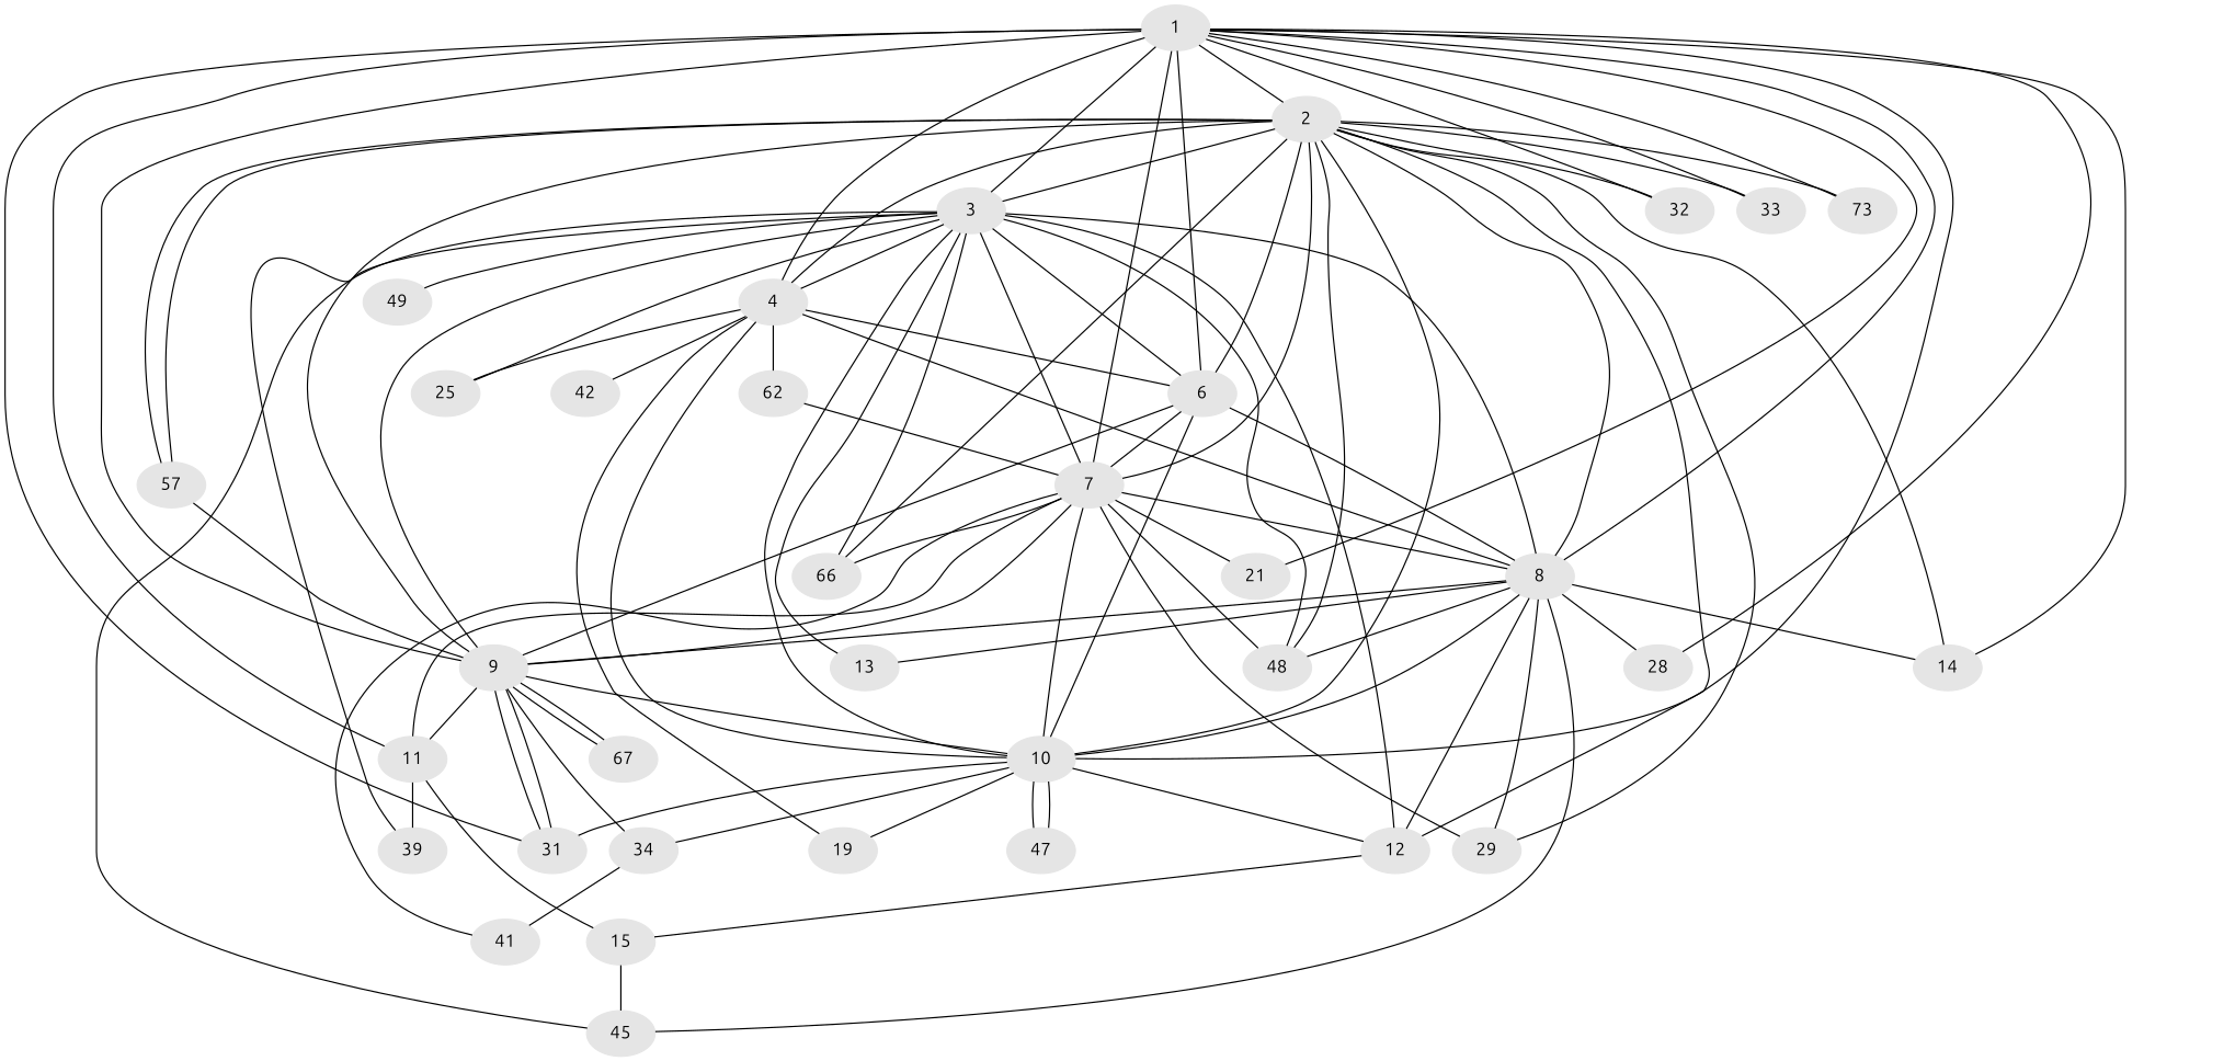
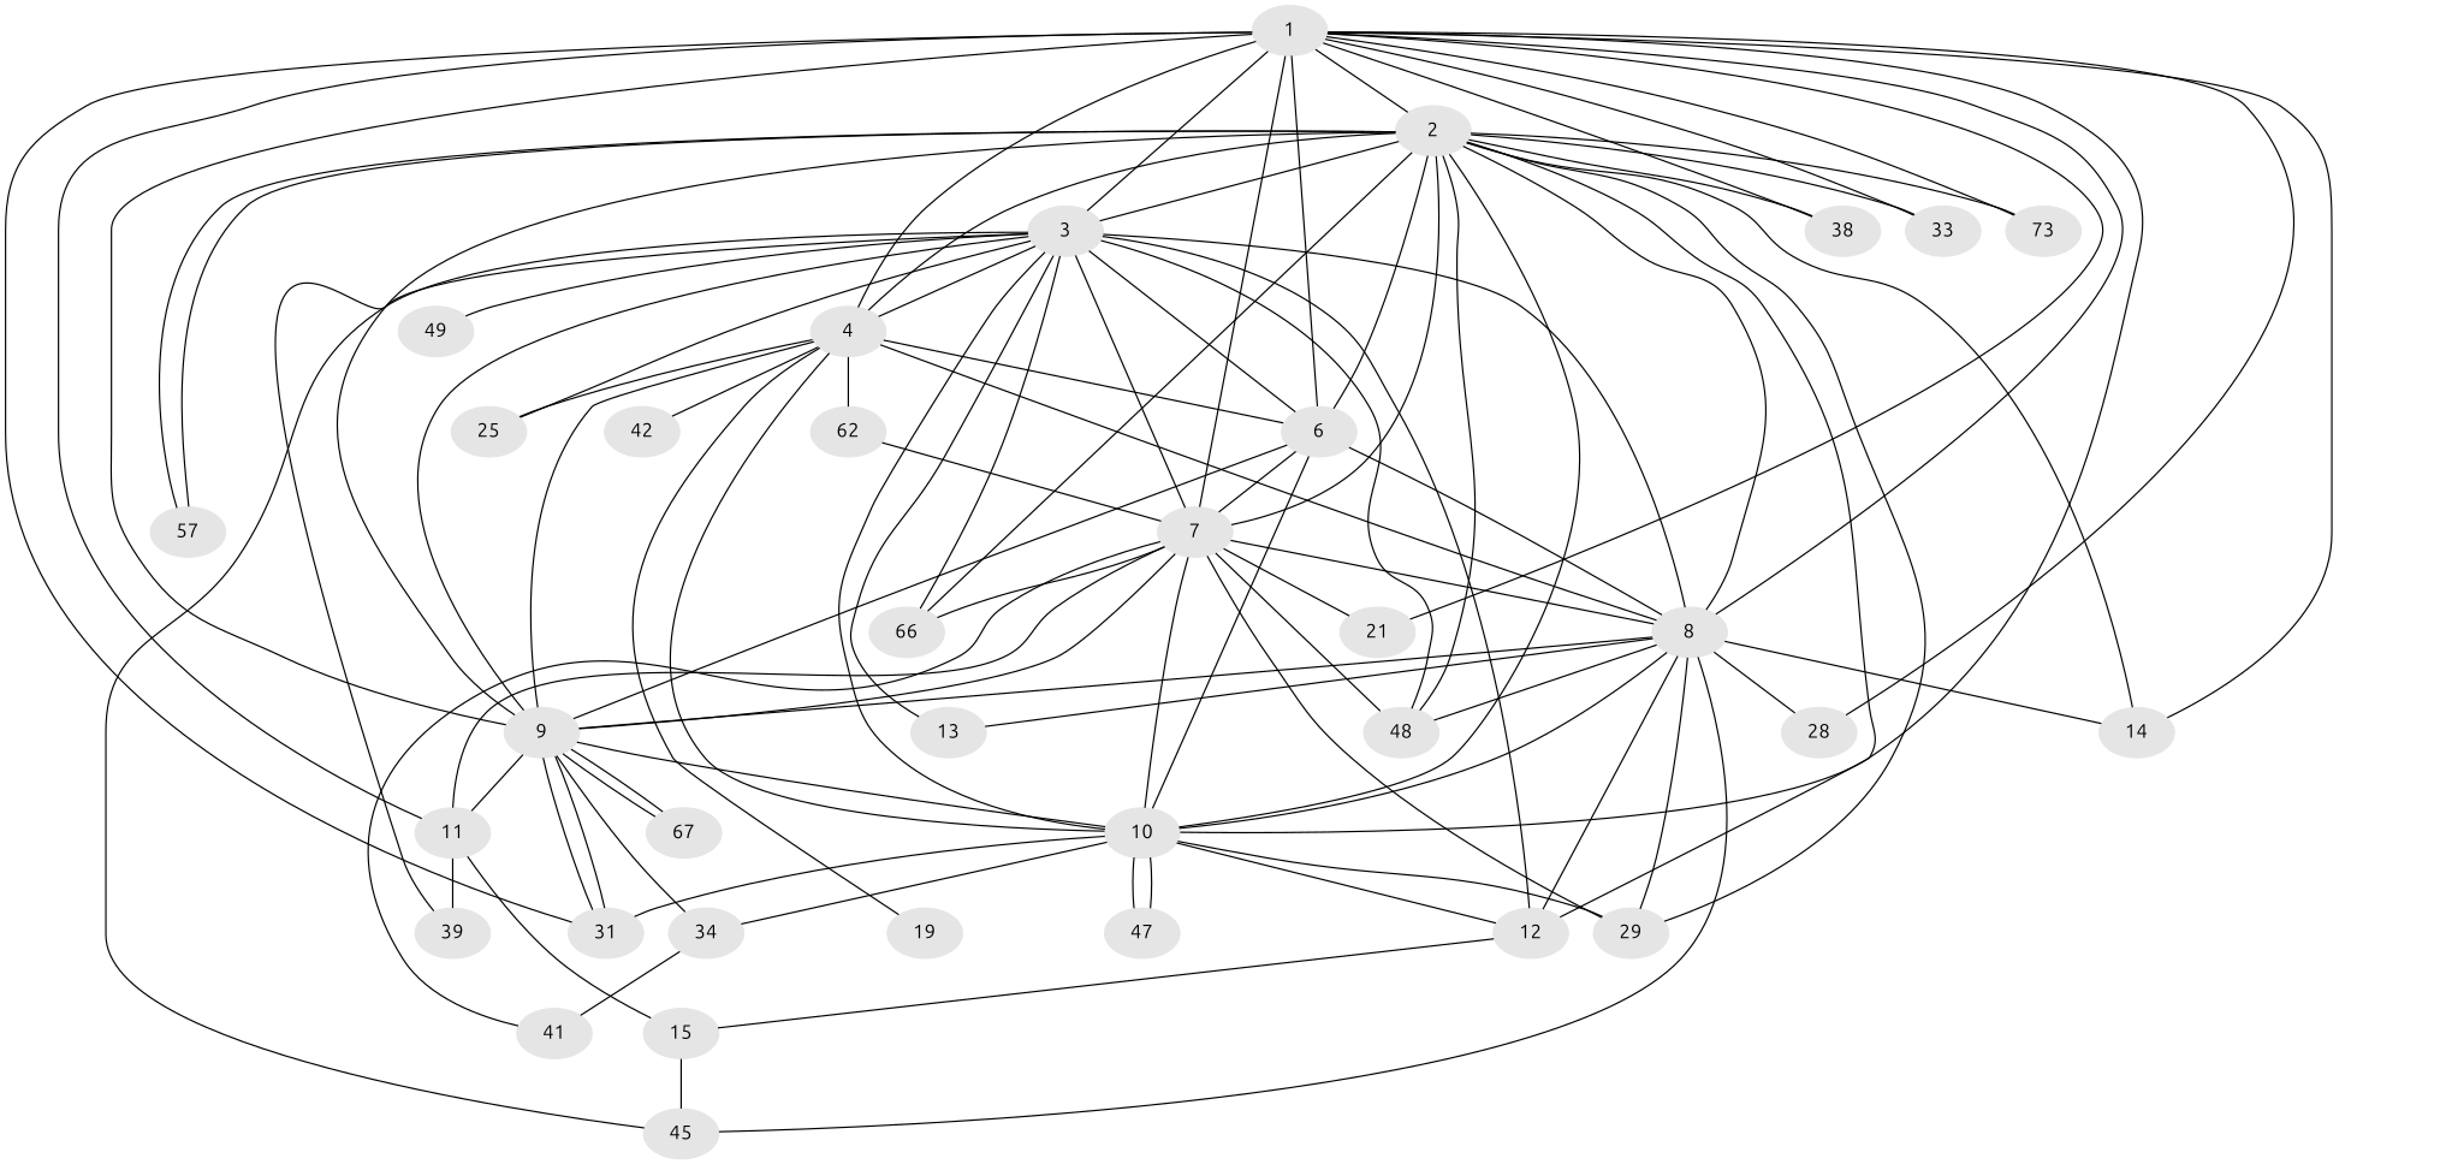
  graph {
    fontname=Ubuntu
    node [color=gray90 fontname=Ubuntu style=filled]
    edge [fontname=Ubuntu]
    1 [super="+36"]
    2
    3 [super="+24+20+51+37+65"]
    4 [super="+64+5"]
    6
    7 [super="+22+68+56+40+18"]
    8 [super="+27"]
    9
    10 [super="+17+26"]
    11 [super="+43"]
    14 [super="+55"]
    21
    28
    31 [super="+58+53"]
-   32
+   32 [label=38]
    33
    73
    12 [super="+16+50+23"]
    29 [super="+30"]
    n20 [label=66 super="+52"]
    48 [super="+63+66"]
    57
    13
    25
    39 [super="+69"]
    45
    49
    19
    42
    62
    41
    34
    67
    47
    15
    1 -- 2
    1 -- 3 [weight=2]
    1 -- 4 [weight=2]
    1 -- 6
    1 -- 7 [weight=2]
    1 -- 8
    1 -- 9 [weight=2]
    1 -- 10
    1 -- 11
    1 -- 14
    1 -- 21
    1 -- 28
    1 -- 31
    1 -- 32
    1 -- 33
    1 -- 73
    2 -- 3 [weight=2]
    2 -- 4 [weight=3]
    2 -- 6
    2 -- 7
    2 -- 8
    2 -- 9
    2 -- 10
    2 -- 14
    2 -- 32
    2 -- 33
    2 -- 73
    2 -- 12 [weight=2]
    2 -- 29
    2 -- n20
    2 -- 48
    2 -- 57
    2 -- 57
    3 -- 4 [weight=3]
    3 -- 6
    3 -- 7
    3 -- 8 [weight=4]
    3 -- 9 [weight=2]
    3 -- 10
    3 -- 12
    3 -- n20
    3 -- 48
    3 -- 13
    3 -- 25
    3 -- 39 [weight=2]
    3 -- 45
    3 -- 49 [weight=2]
    4 -- 6 [weight=2]
    4 -- 8 [weight=2]
-   57 -- 9 [weight=2]
+   4 -- 9 [weight=2]
    4 -- 10 [weight=2]
    4 -- 25
    4 -- 19
    4 -- 42 [weight=2]
    4 -- 62
    6 -- 7
    6 -- 8
    6 -- 9
    6 -- 10 [weight=2]
    7 -- 8
    7 -- 9 [weight=3]
    7 -- 10
    7 -- 11
    7 -- 21
    7 -- 29 [weight=2]
    7 -- n20
    7 -- 48
    7 -- 41
    8 -- 9
    8 -- 10
    8 -- 14
    8 -- 28
    8 -- 12
    8 -- 29
    8 -- 48
    8 -- 13
    8 -- 45
    9 -- 10
    9 -- 11
    9 -- 31
    9 -- 31
    9 -- 34
    9 -- 67
    9 -- 67
    10 -- 31
    10 -- 12
-   10 -- 19
+   10 -- 29
    10 -- 34
    10 -- 47
    10 -- 47
    11 -- 39
    11 -- 15
    12 -- 15
    62 -- 7 [weight=6]
    34 -- 41
    15 -- 45
  }
